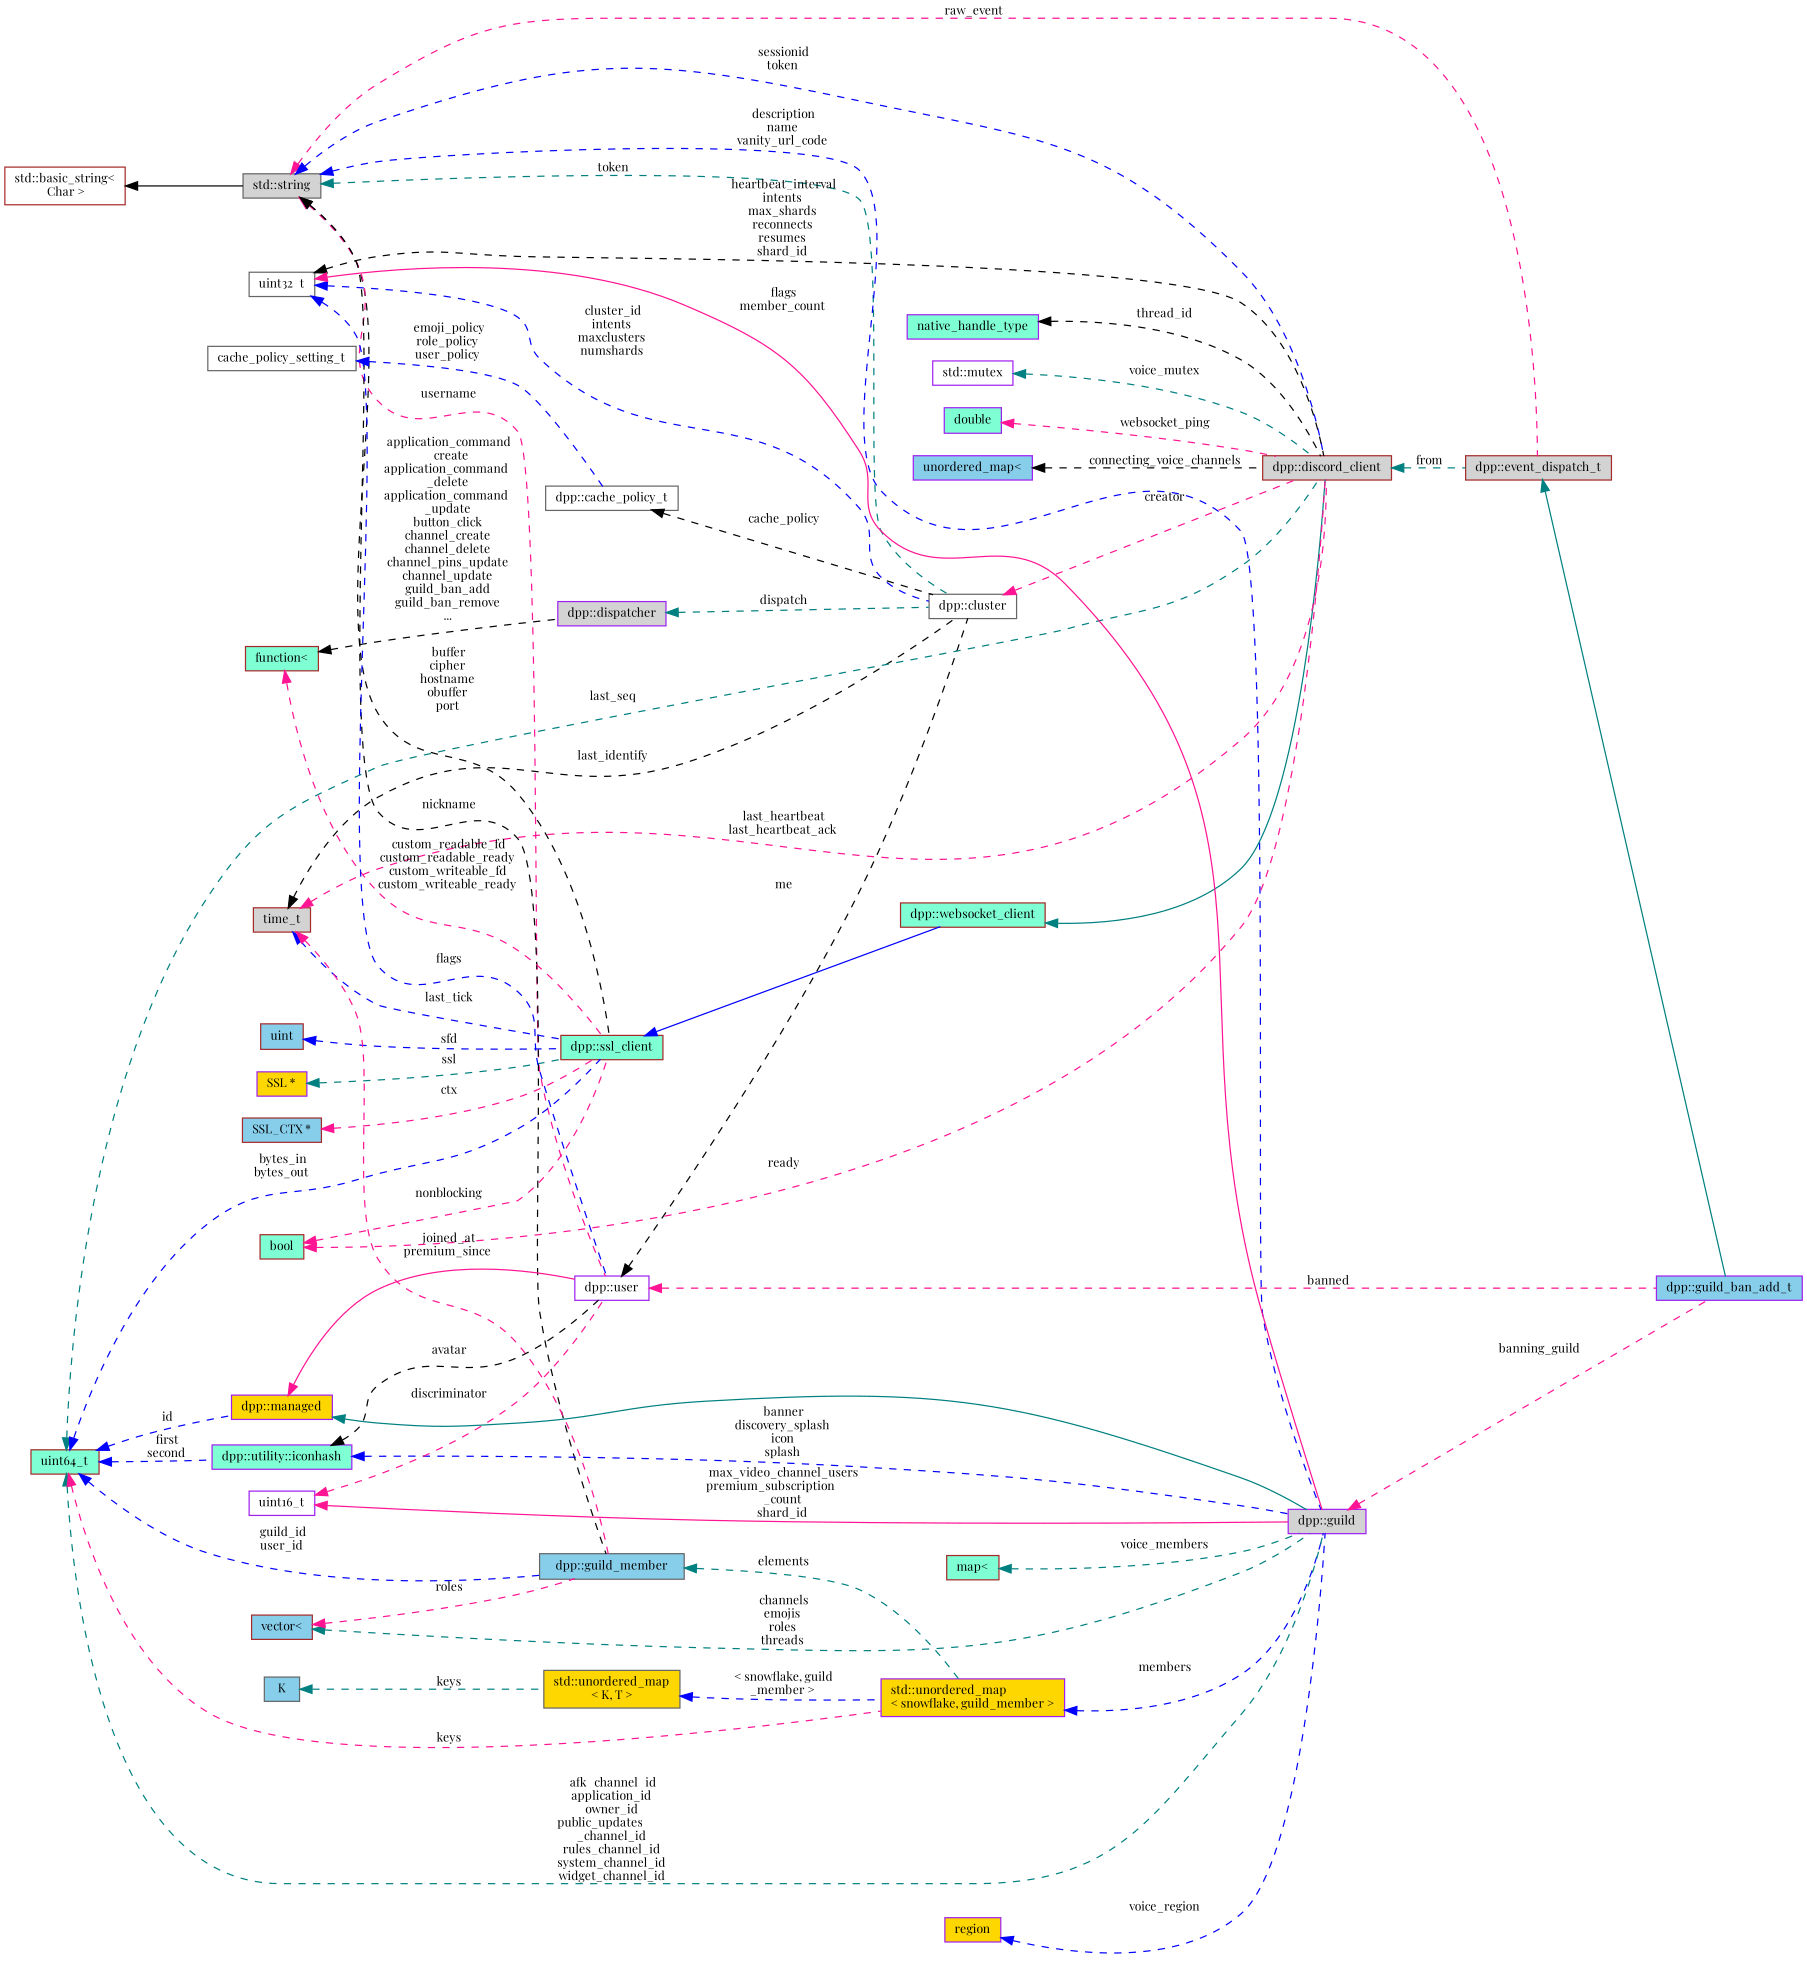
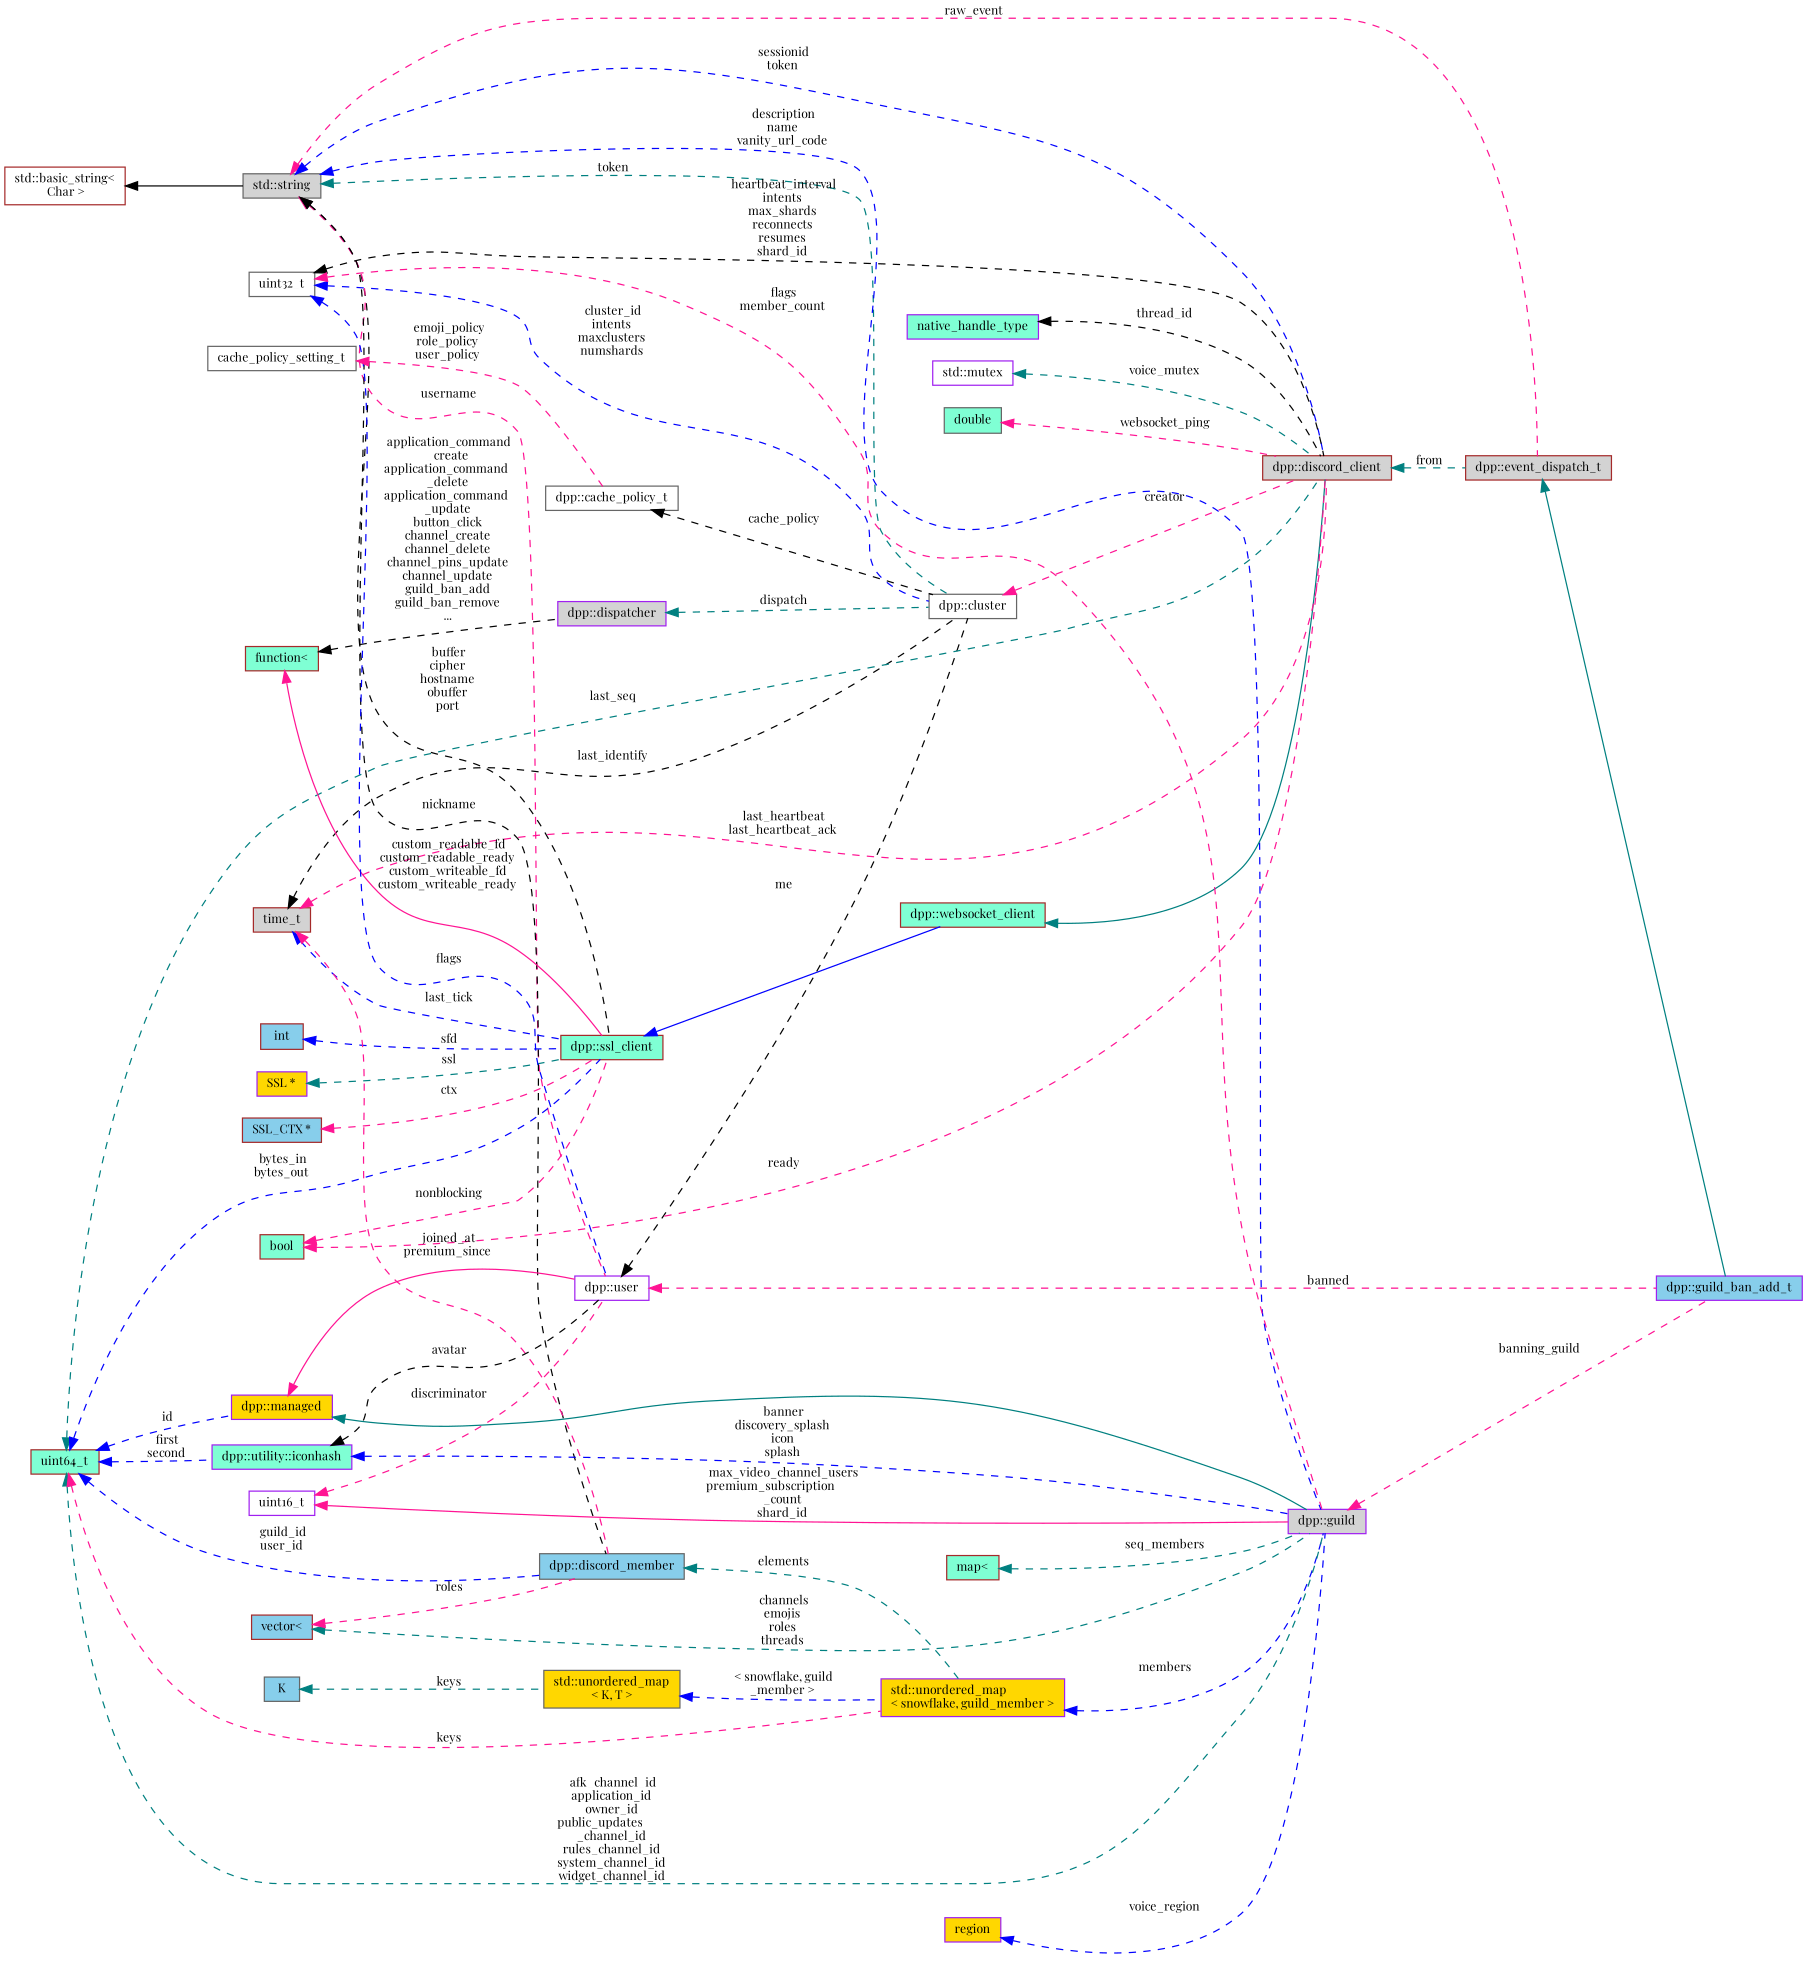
  digraph {
    fontname="Playfair Display"
    rankdir=LR
    node [color=purple fillcolor=aquamarine fontname="Playfair Display" fontsize=10 shape=record style=filled]
    edge [color=deeppink dir=back fontname="Playfair Display" fontsize=10 labelfontname=Helvetica labelfontsize=10 style=dashed]
    n1 [fillcolor=skyblue fontcolor=black height=0.2 label="dpp::guild_ban_add_t" width=0.4]
    n2 [color=brown fillcolor=lightgrey height=0.2 label="dpp::event_dispatch_t" width=0.4]
    n3 [color=gray40 fillcolor=lightgrey height=0.2 label="std::string" width=0.4]
    n4 [color=brown fillcolor=lightgrey height=0.2 label="dpp::discord_client" width=0.4]
    n5 [color=brown height=0.2 label="dpp::ssl_client" width=0.4]
    n6 [color=gray40 fillcolor=white height=0.2 label="dpp::cluster" width=0.4]
    n7 [fillcolor=white height=0.2 label="dpp::user" width=0.4]
    n8 [fillcolor=lightgrey height=0.2 label="dpp::guild" width=0.4]
-   n9 [color=gray40 fillcolor=skyblue height=0.2 label="dpp::guild_member" width=0.4]
+   n9 [color=gray40 fillcolor=skyblue height=0.2 label="dpp::discord_member" width=0.4]
    n10 [color=brown height=0.2 label="dpp::websocket_client" width=0.4]
    n11 [fillcolor=gold height=0.2 label="std::unordered_map\l\< snowflake, guild_member \>" width=0.4]
    n12 [color=brown fillcolor=white height=0.2 label="std::basic_string\<\l Char \>" width=0.4]
    n13 [color=brown height=0.2 label=bool width=0.4]
-   n14 [color=brown fillcolor=skyblue height=0.2 label=uint width=0.4]
+   n14 [color=brown fillcolor=skyblue height=0.2 label=int width=0.4]
    n15 [fillcolor=gold height=0.2 label="SSL *" width=0.4]
    n16 [color=brown fillcolor=skyblue height=0.2 label="SSL_CTX *" width=0.4]
    n17 [color=brown fillcolor=lightgrey height=0.2 label=time_t width=0.4]
    n18 [color=brown height=0.2 label=uint64_t width=0.4]
    n19 [fillcolor=gold height=0.2 label="dpp::managed" width=0.4]
    n20 [height=0.2 label="dpp::utility::iconhash" width=0.4]
    n21 [color=brown height=0.2 label="function\<" width=0.4]
    n22 [fillcolor=lightgrey height=0.2 label="dpp::dispatcher" width=0.4]
    n23 [color=gray40 fillcolor=white height=0.2 label=uint32_t width=0.4]
    n24 [fillcolor=white height=0.2 label=uint16_t width=0.4]
    n25 [color=gray40 fillcolor=white height=0.2 label="dpp::cache_policy_t" width=0.4]
    n26 [color=gray40 fillcolor=white height=0.2 label=cache_policy_setting_t width=0.4]
    n27 [height=0.2 label=native_handle_type width=0.4]
    n28 [fillcolor=white height=0.2 label="std::mutex" width=0.4]
-   n29 [height=0.2 label=double width=0.4]
-   n30 [fillcolor=skyblue height=0.2 label="unordered_map\<" width=0.4]
+   n29 [color=gray40 height=0.2 label=double width=0.4]
    n31 [fillcolor=gold height=0.2 label=region width=0.4]
    n32 [color=brown fillcolor=skyblue height=0.2 label="vector\<" width=0.4]
    n33 [color=gray40 fillcolor=gold height=0.2 label="std::unordered_map\l\< K, T \>" width=0.4]
    n34 [color=gray40 fillcolor=skyblue height=0.2 label=K width=0.4]
    n35 [color=brown height=0.2 label="map\<" width=0.4]
    n2 -> n1 [color=teal style=solid]
    n3 -> n2 [label=" raw_event"]
    n3 -> n4 [color=blue label=" sessionid\ntoken"]
    n3 -> n5 [color=black label=" buffer\ncipher\nhostname\nobuffer\nport"]
    n3 -> n6 [color=teal label=" token"]
    n3 -> n7 [label=" username"]
    n3 -> n8 [color=blue label=" description\nname\nvanity_url_code"]
    n3 -> n9 [color=black label=" nickname"]
    n4 -> n2 [color=teal label=" from"]
    n5 -> n10 [color=blue style=solid]
    n6 -> n4 [label=" creator"]
    n7 -> n1 [label=" banned"]
    n7 -> n6 [color=black label=" me"]
    n8 -> n1 [label=" banning_guild"]
    n9 -> n11 [color=teal label=" elements"]
    n10 -> n4 [color=teal style=solid]
    n11 -> n8 [color=blue label=" members"]
    n12 -> n3 [color=black style=solid]
    n13 -> n4 [label=" ready"]
    n13 -> n5 [label=" nonblocking"]
    n14 -> n5 [color=blue label=" sfd"]
    n15 -> n5 [color=teal label=" ssl"]
    n16 -> n5 [label=" ctx"]
    n17 -> n4 [label=" last_heartbeat\nlast_heartbeat_ack"]
    n17 -> n5 [color=blue label=" last_tick"]
    n17 -> n6 [color=black label=" last_identify"]
    n17 -> n9 [label=" joined_at\npremium_since"]
    n18 -> n4 [color=teal label=" last_seq"]
    n18 -> n5 [color=blue label=" bytes_in\nbytes_out"]
    n18 -> n8 [color=teal label=" afk_channel_id\napplication_id\nowner_id\npublic_updates\l_channel_id\nrules_channel_id\nsystem_channel_id\nwidget_channel_id"]
    n18 -> n9 [color=blue label=" guild_id\nuser_id"]
    n18 -> n11 [label=" keys"]
    n18 -> n19 [color=blue label=" id"]
    n18 -> n20 [color=blue label=" first\nsecond"]
    n19 -> n7 [style=solid]
    n19 -> n8 [color=teal style=solid]
    n20 -> n7 [color=black label=" avatar"]
    n20 -> n8 [color=blue label=" banner\ndiscovery_splash\nicon\nsplash"]
-   n21 -> n5 [label=" custom_readable_fd\ncustom_readable_ready\ncustom_writeable_fd\ncustom_writeable_ready"]
+   n21 -> n5 [label=" custom_readable_fd\ncustom_readable_ready\ncustom_writeable_fd\ncustom_writeable_ready" style=solid]
    n21 -> n22 [color=black label=" application_command\l_create\napplication_command\l_delete\napplication_command\l_update\nbutton_click\nchannel_create\nchannel_delete\nchannel_pins_update\nchannel_update\nguild_ban_add\nguild_ban_remove\n..."]
    n22 -> n6 [color=teal label=" dispatch"]
    n23 -> n4 [color=black label=" heartbeat_interval\nintents\nmax_shards\nreconnects\nresumes\nshard_id"]
    n23 -> n6 [color=blue label=" cluster_id\nintents\nmaxclusters\nnumshards"]
    n23 -> n7 [color=blue label=" flags"]
-   n23 -> n8 [label=" flags\nmember_count" style=solid]
+   n23 -> n8 [label=" flags\nmember_count"]
    n24 -> n7 [label=" discriminator"]
    n24 -> n8 [label=" max_video_channel_users\npremium_subscription\l_count\nshard_id" style=solid]
    n25 -> n6 [color=black label=" cache_policy"]
-   n26 -> n25 [color=blue label=" emoji_policy\nrole_policy\nuser_policy"]
+   n26 -> n25 [label=" emoji_policy\nrole_policy\nuser_policy"]
    n27 -> n4 [color=black label=" thread_id"]
    n28 -> n4 [color=teal label=" voice_mutex"]
    n29 -> n4 [label=" websocket_ping"]
-   n30 -> n4 [color=black label=" connecting_voice_channels"]
    n31 -> n8 [color=blue label=" voice_region"]
    n32 -> n8 [color=teal label=" channels\nemojis\nroles\nthreads"]
    n32 -> n9 [label=" roles"]
    n33 -> n11 [color=blue label=" \< snowflake, guild\l_member \>"]
    n34 -> n33 [color=teal label=" keys"]
-   n35 -> n8 [color=teal label=" voice_members"]
+   n35 -> n8 [color=teal label=" seq_members"]
  }
